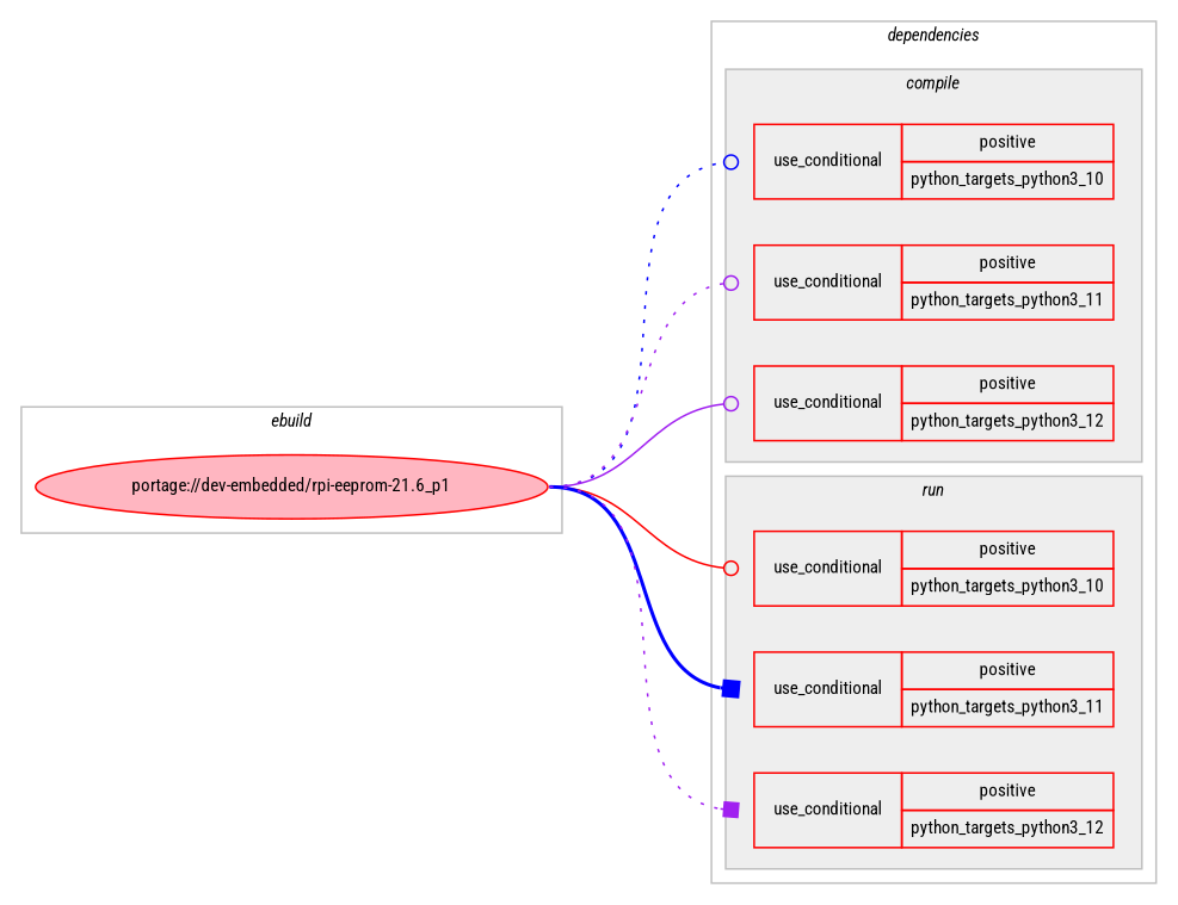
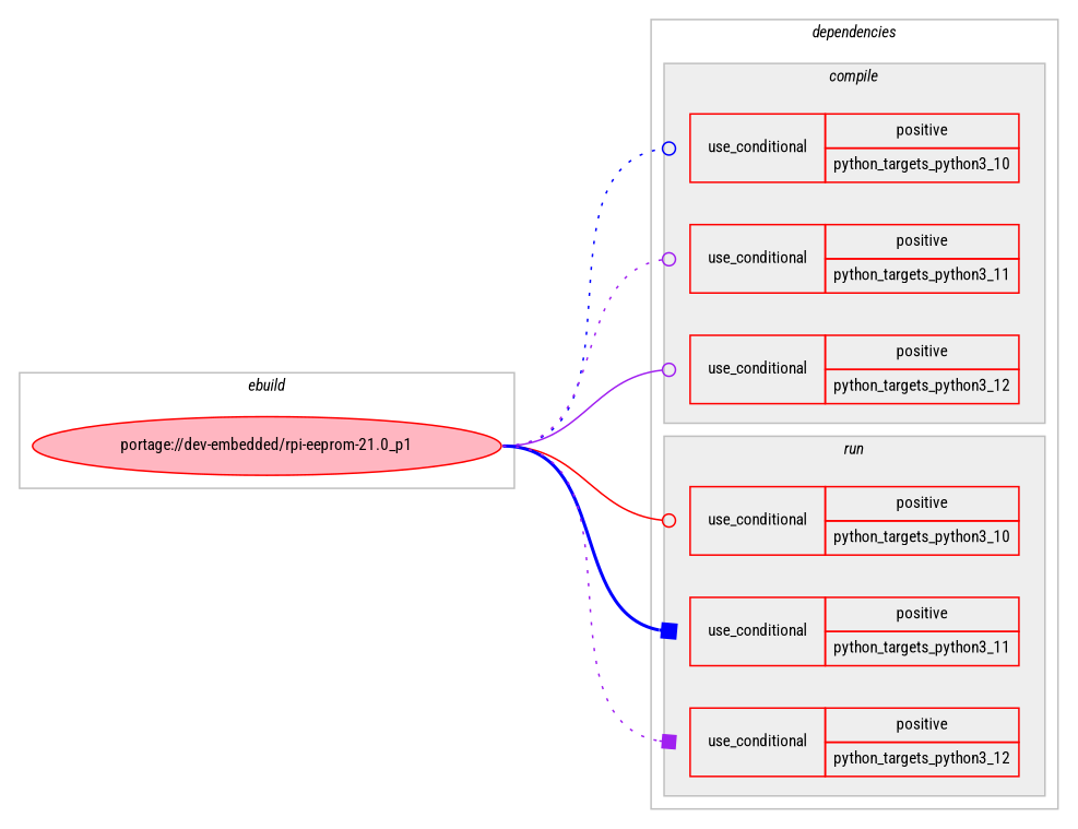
  digraph {
    compound=true
    concentrate=true
    fontname="Roboto Condensed"
    fontsize=10
    newrank=true
    rankdir=LR
    ranksep=1.5
    node [color=red fontname="Roboto Condensed" fontsize=10 shape=none]
    edge [arrowhead=odot headport=w style=dotted tailport=e weight=20 color=purple fontname="Roboto Condensed"]
-   n1 [label="portage://dev-embedded/rpi-eeprom-21.6_p1" width=4 style=filled fillcolor=lightpink shape=""]
+   n1 [label="portage://dev-embedded/rpi-eeprom-21.0_p1" width=4 style=filled fillcolor=lightpink shape=""]
    n2 [label=<<TABLE BORDER="0" CELLBORDER="1" CELLSPACING="0" CELLPADDING="4"><TR><TD ROWSPAN="3" CELLPADDING="10">use_conditional</TD></TR><TR><TD>positive</TD></TR><TR><TD>python_targets_python3_10</TD></TR></TABLE>>]
    n3 [label=<<TABLE BORDER="0" CELLBORDER="1" CELLSPACING="0" CELLPADDING="4"><TR><TD ROWSPAN="3" CELLPADDING="10">use_conditional</TD></TR><TR><TD>positive</TD></TR><TR><TD>python_targets_python3_11</TD></TR></TABLE>>]
    n4 [label=<<TABLE BORDER="0" CELLBORDER="1" CELLSPACING="0" CELLPADDING="4"><TR><TD ROWSPAN="3" CELLPADDING="10">use_conditional</TD></TR><TR><TD>positive</TD></TR><TR><TD>python_targets_python3_12</TD></TR></TABLE>>]
    n5 [label=<<TABLE BORDER="0" CELLBORDER="1" CELLSPACING="0" CELLPADDING="4"><TR><TD ROWSPAN="3" CELLPADDING="10">use_conditional</TD></TR><TR><TD>positive</TD></TR><TR><TD>python_targets_python3_10</TD></TR></TABLE>>]
    n6 [label=<<TABLE BORDER="0" CELLBORDER="1" CELLSPACING="0" CELLPADDING="4"><TR><TD ROWSPAN="3" CELLPADDING="10">use_conditional</TD></TR><TR><TD>positive</TD></TR><TR><TD>python_targets_python3_11</TD></TR></TABLE>>]
    n7 [label=<<TABLE BORDER="0" CELLBORDER="1" CELLSPACING="0" CELLPADDING="4"><TR><TD ROWSPAN="3" CELLPADDING="10">use_conditional</TD></TR><TR><TD>positive</TD></TR><TR><TD>python_targets_python3_12</TD></TR></TABLE>>]
    subgraph cluster_1 {
      color=gray
      label=<<i>ebuild</i>>
      rank=same
      n1
    }
    subgraph cluster_2 {
      color=gray
      label=<<i>dependencies</i>>
      subgraph cluster_3 {
        color=gray
        fillcolor="#eeeeee"
        label=<<i>compile</i>>
        style=filled
        subgraph sub_4 {
          color=gray
          fillcolor="#eeeeee"
          label=<<i>compile</i>>
          style=filled
          n2
        }
        subgraph sub_5 {
          color=gray
          fillcolor="#eeeeee"
          label=<<i>compile</i>>
          style=filled
          n3
        }
        subgraph sub_6 {
          color=gray
          fillcolor="#eeeeee"
          label=<<i>compile</i>>
          style=filled
          n4
        }
      }
      subgraph cluster_7 {
        color=gray
        fillcolor="#eeeeee"
        label=<<i>compile and run</i>>
        style=filled
      }
      subgraph cluster_8 {
        color=gray
        fillcolor="#eeeeee"
        label=<<i>run</i>>
        style=filled
        subgraph sub_9 {
          color=gray
          fillcolor="#eeeeee"
          label=<<i>run</i>>
          style=filled
          n5
        }
        subgraph sub_10 {
          color=gray
          fillcolor="#eeeeee"
          label=<<i>run</i>>
          style=filled
          n6
        }
        subgraph sub_11 {
          color=gray
          fillcolor="#eeeeee"
          label=<<i>run</i>>
          style=filled
          n7
        }
      }
    }
    subgraph cluster_12 {
      color=gray
      label=<<i>candidates</i>>
      rank=same
    }
    n1 -> n2 [color=blue]
    n1 -> n3
    n1 -> n4 [style=solid]
    n1 -> n5 [style=solid color=red]
    n1 -> n6 [arrowhead=box style=bold color=blue]
    n1 -> n7 [arrowhead=box]
  }
